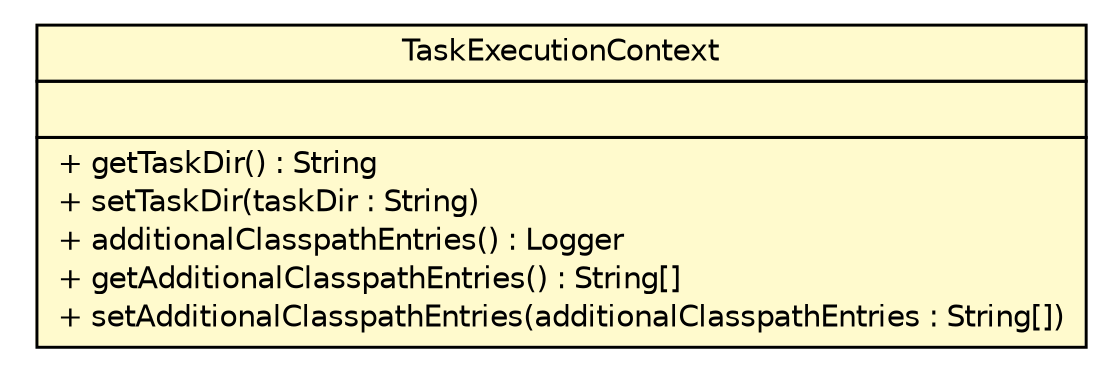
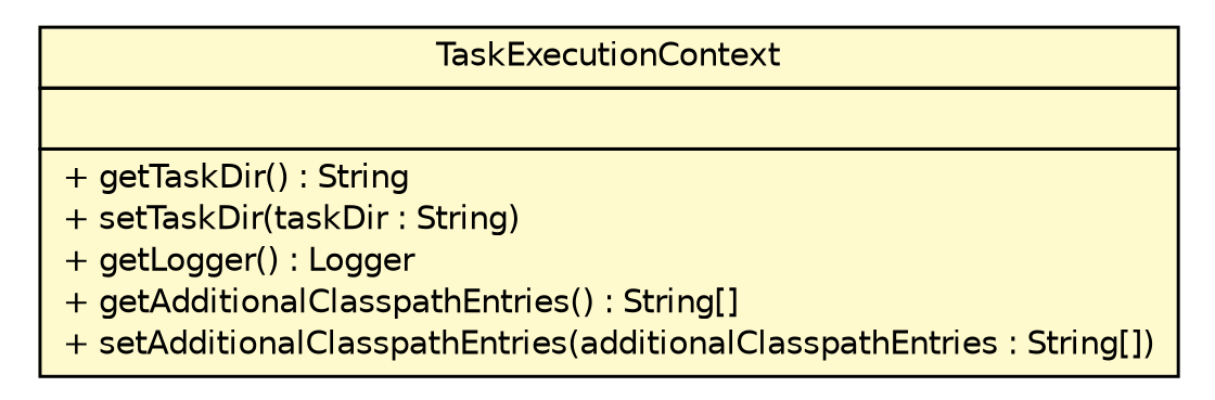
  digraph {
    nodesep=0.25
    ranksep=0.5
-   n1 [fontcolor=black fontname=Helvetica fontsize=10.0 label=<<table title="com.singularity.ee.agent.systemagent.api.TaskExecutionContext" border="0" cellborder="1" cellspacing="0" cellpadding="2" port="p" bgcolor="lemonChiffon" href="./TaskExecutionContext.html"> 		<tr><td><table border="0" cellspacing="0" cellpadding="1"> <tr><td align="center" balign="center"> TaskExecutionContext </td></tr> 		</table></td></tr> 		<tr><td><table border="0" cellspacing="0" cellpadding="1"> <tr><td align="left" balign="left">  </td></tr> 		</table></td></tr> 		<tr><td><table border="0" cellspacing="0" cellpadding="1"> <tr><td align="left" balign="left"> + getTaskDir() : String </td></tr> <tr><td align="left" balign="left"> + setTaskDir(taskDir : String) </td></tr> <tr><td align="left" balign="left"> + additionalClasspathEntries() : Logger </td></tr> <tr><td align="left" balign="left"> + getAdditionalClasspathEntries() : String[] </td></tr> <tr><td align="left" balign="left"> + setAdditionalClasspathEntries(additionalClasspathEntries : String[]) </td></tr> 		</table></td></tr> 		</table>> shape=plaintext]
+   n1 [fontcolor=black fontname=Helvetica fontsize=10.0 label=<<table title="com.singularity.ee.agent.systemagent.api.TaskExecutionContext" border="0" cellborder="1" cellspacing="0" cellpadding="2" port="p" bgcolor="lemonChiffon" href="./TaskExecutionContext.html"> 		<tr><td><table border="0" cellspacing="0" cellpadding="1"> <tr><td align="center" balign="center"> TaskExecutionContext </td></tr> 		</table></td></tr> 		<tr><td><table border="0" cellspacing="0" cellpadding="1"> <tr><td align="left" balign="left">  </td></tr> 		</table></td></tr> 		<tr><td><table border="0" cellspacing="0" cellpadding="1"> <tr><td align="left" balign="left"> + getTaskDir() : String </td></tr> <tr><td align="left" balign="left"> + setTaskDir(taskDir : String) </td></tr> <tr><td align="left" balign="left"> + getLogger() : Logger </td></tr> <tr><td align="left" balign="left"> + getAdditionalClasspathEntries() : String[] </td></tr> <tr><td align="left" balign="left"> + setAdditionalClasspathEntries(additionalClasspathEntries : String[]) </td></tr> 		</table></td></tr> 		</table>> shape=plaintext]
  }
